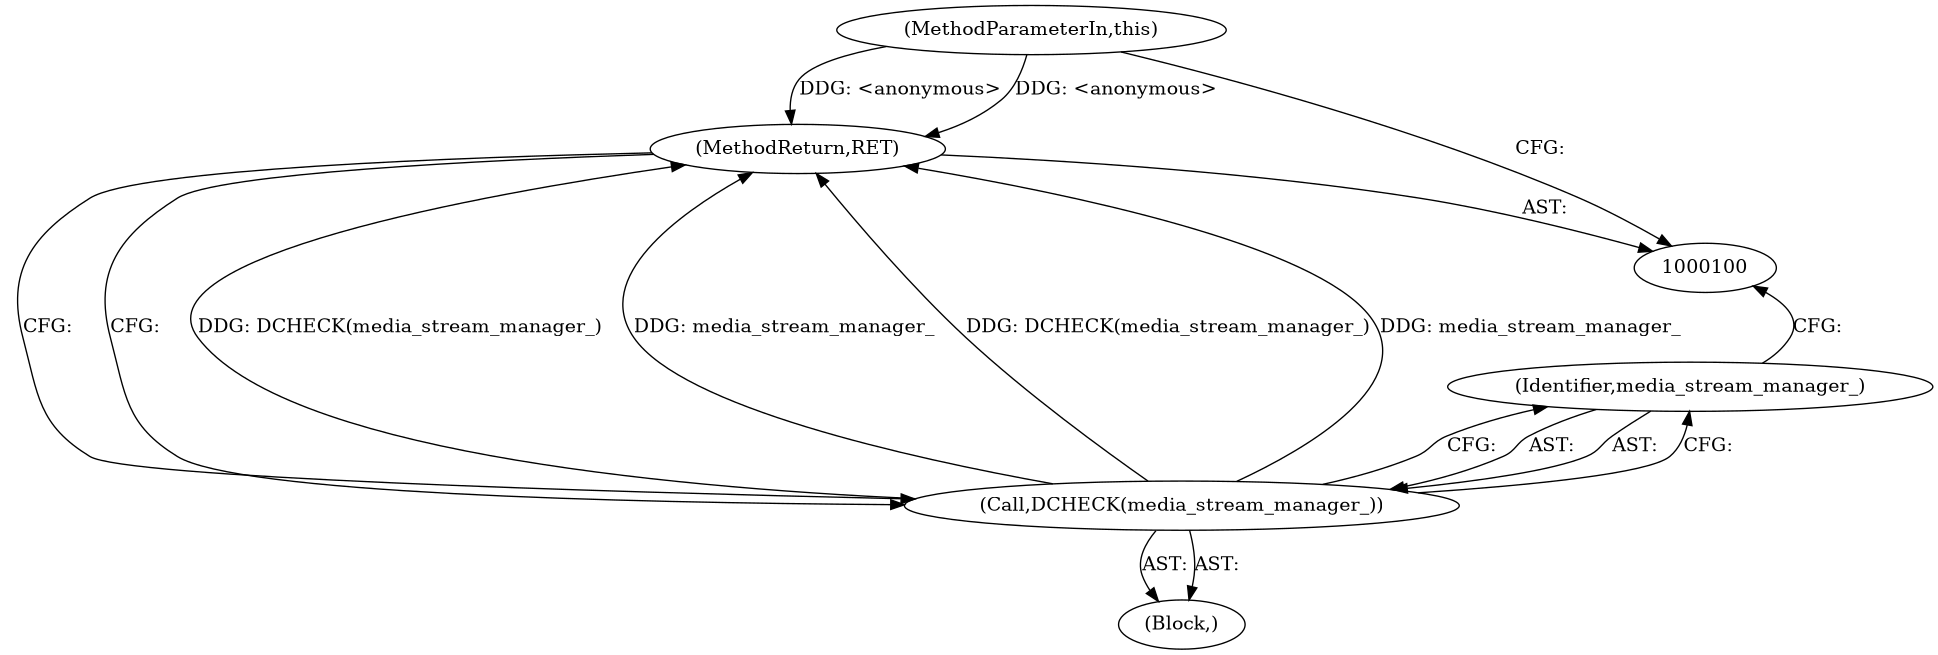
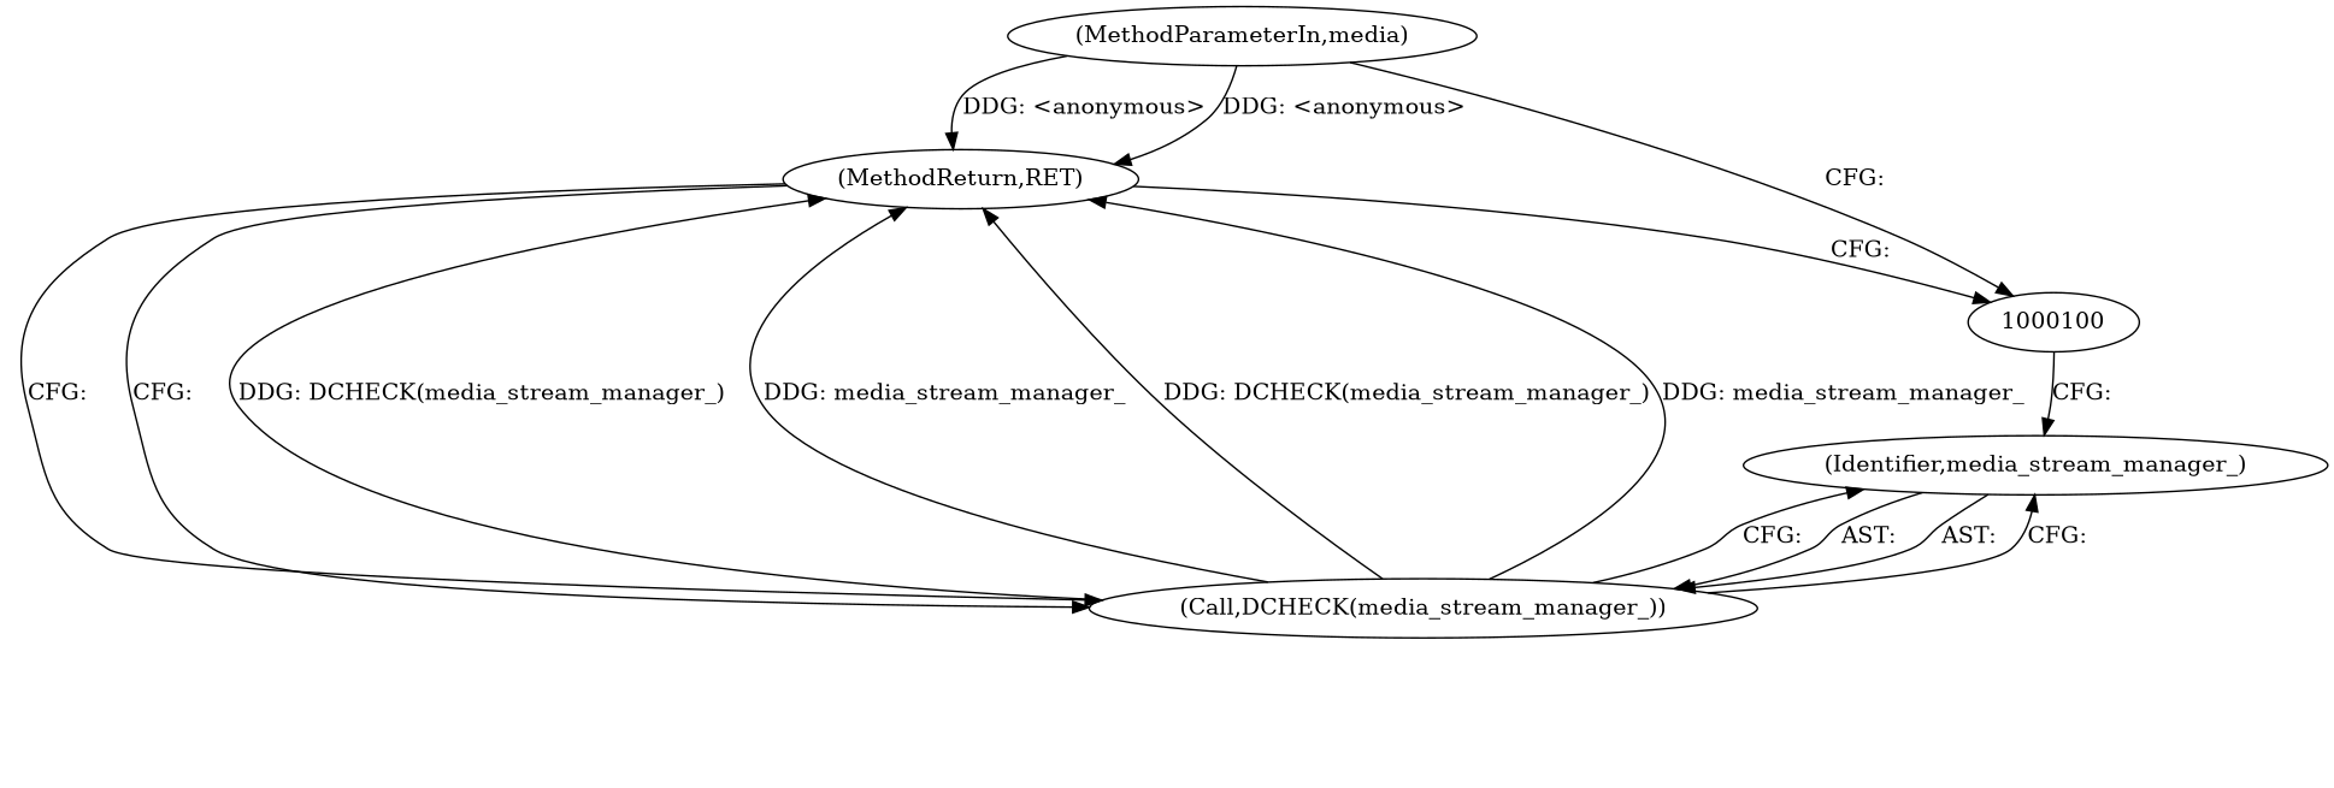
  digraph {
-   n1 [label="(MethodParameterIn,this)"]
+   n1 [label="(MethodParameterIn,media)"]
    n2 [label="(MethodReturn,RET)"]
    1000100
    n4 [label="(Call,DCHECK(media_stream_manager_))"]
-   n5 [label="(Block,)"]
    n6 [label="(Identifier,media_stream_manager_)"]
    n1 -> n2 [label="DDG: <anonymous>"]
    n1 -> n2 [label="DDG: <anonymous>"]
    n1 -> 1000100 [label="CFG: "]
-   n2 -> 1000100 [label="AST: "]
+   n2 -> 1000100 [label="CFG: "]
    n2 -> n4 [label="CFG: "]
    n2 -> n4 [label="CFG: "]
    n4 -> n2 [label="DDG: DCHECK(media_stream_manager_)"]
    n4 -> n2 [label="DDG: media_stream_manager_"]
    n4 -> n2 [label="DDG: DCHECK(media_stream_manager_)"]
    n4 -> n2 [label="DDG: media_stream_manager_"]
-   n4 -> n5 [label="AST: "]
-   n4 -> n5 [label="AST: "]
    n4 -> n6 [label="CFG: "]
    n4 -> n6 [label="CFG: "]
-   n6 -> 1000100 [label="CFG: "]
+   1000100 -> n6 [label="CFG: "]
    n6 -> n4 [label="AST: "]
    n6 -> n4 [label="AST: "]
  }
